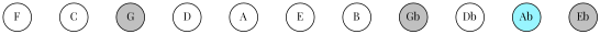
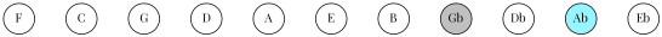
  graph {
    fontname="Playfair Display"
    mindist=.1
    rankdir=LR
    node [fillcolor=white fontname="Playfair Display" margin=0 shape=circle style=filled]
    edge [fontname="Playfair Display" style=invis]
    E
    B
    Gb [fillcolor=gray]
    Db
    Ab [fillcolor=cadetblue1]
-   Eb [fillcolor=gray]
+   Eb
    F
    C
-   G [fillcolor=gray]
+   G
    D
    A
    subgraph sub_1 {
      E
      B
      Gb
      Db
      Ab
      Eb
      F
      C
      G
      D
      A
    }
    E -- B
    B -- Gb
    Gb -- Db
    Db -- Ab
    Ab -- Eb
    F -- C
    C -- G
    G -- D
    D -- A
    A -- E
  }
